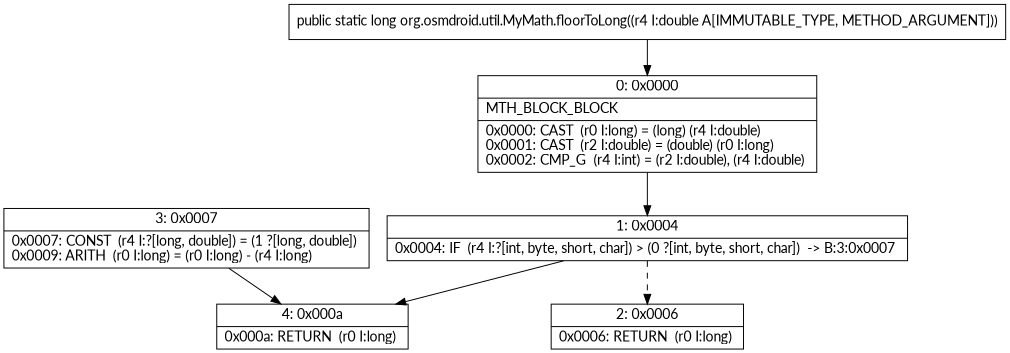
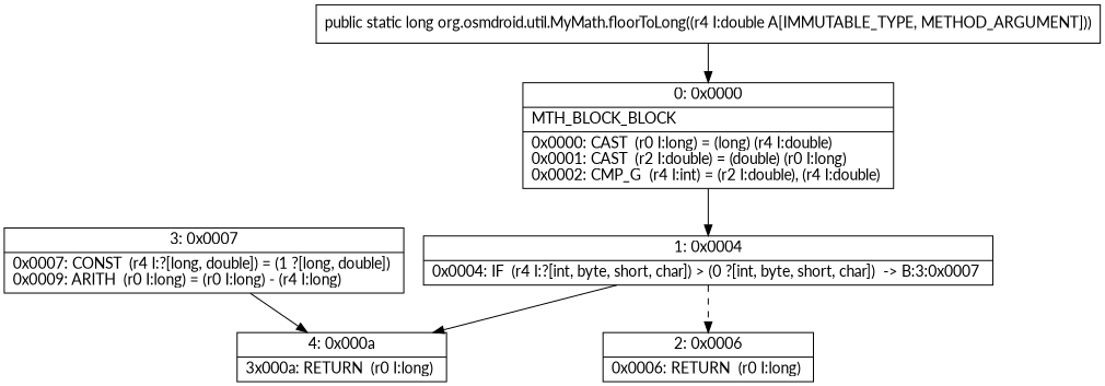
  digraph {
    fontname=Lato
    node [fontname=Lato shape=record]
    edge [fontname=Lato]
    n1 [label="{0\:\ 0x0000|MTH_BLOCK_BLOCK\l|0x0000: CAST  (r0 I:long) = (long) (r4 I:double) \l0x0001: CAST  (r2 I:double) = (double) (r0 I:long) \l0x0002: CMP_G  (r4 I:int) = (r2 I:double), (r4 I:double) \l}"]
    n2 [label="{1\:\ 0x0004|0x0004: IF  (r4 I:?[int, byte, short, char]) \> (0 ?[int, byte, short, char])  \-\> B:3:0x0007 \l}"]
    n3 [label="{2\:\ 0x0006|0x0006: RETURN  (r0 I:long) \l}"]
-   n4 [label="{4\:\ 0x000a|0x000a: RETURN  (r0 I:long) \l}"]
+   n4 [label="{4\:\ 0x000a|3x000a: RETURN  (r0 I:long) \l}"]
    n5 [label="{3\:\ 0x0007|0x0007: CONST  (r4 I:?[long, double]) = (1 ?[long, double]) \l0x0009: ARITH  (r0 I:long) = (r0 I:long) \- (r4 I:long) \l}"]
    n6 [label="{public static long org.osmdroid.util.MyMath.floorToLong((r4 I:double A[IMMUTABLE_TYPE, METHOD_ARGUMENT])) }"]
    n1 -> n2
    n2 -> n3 [style=dashed]
    n2 -> n4
    n5 -> n4
    n6 -> n1
  }
